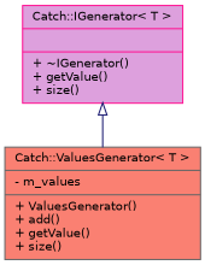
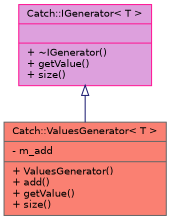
  digraph {
    node [fontname=Helvetica fontsize=10 shape=record style=filled]
-   n1 [color=gray40 fillcolor=salmon fontcolor=black height=0.2 label="{Catch::ValuesGenerator\< T \>\n|- m_values\l|+ ValuesGenerator()\l+ add()\l+ getValue()\l+ size()\l}" width=0.4]
+   n1 [color=gray40 fillcolor=salmon fontcolor=black height=0.2 label="{Catch::ValuesGenerator\< T \>\n|- m_add\l|+ ValuesGenerator()\l+ add()\l+ getValue()\l+ size()\l}" width=0.4]
    n2 [color=deeppink fillcolor=plum height=0.2 label="{Catch::IGenerator\< T \>\n||+ ~IGenerator()\l+ getValue()\l+ size()\l}" width=0.4]
    n2 -> n1 [arrowtail=onormal color=midnightblue dir=back fontname=Helvetica fontsize=10 labelfontname=Helvetica labelfontsize=10 style=solid]
  }
